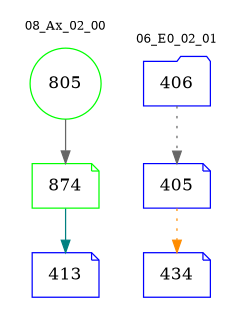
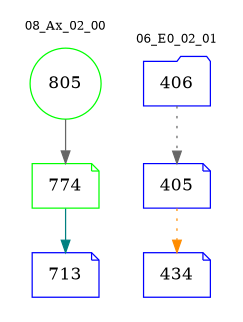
  digraph {
    node [color=blue shape=note]
    edge [color=gray40 style=solid]
    n1 [color=green label=805 shape=circle]
-   n2 [color=green label=874]
-   n3 [label=413]
+   n2 [color=green label=774]
+   n3 [label=713]
    n4 [label=406 shape=folder]
    n5 [label=405]
    n6 [label=434]
    subgraph cluster_1 {
      color=white
      fontsize=10
      label="08_Ax_02_00"
      n1
      n2
      n3
    }
    subgraph cluster_2 {
      color=white
      fontsize=10
      label="06_E0_02_01"
      n4
      n5
      n6
    }
    n1 -> n2
    n2 -> n3 [color=teal]
    n4 -> n5 [style=dotted]
    n5 -> n6 [color=darkorange style=dotted]
  }
